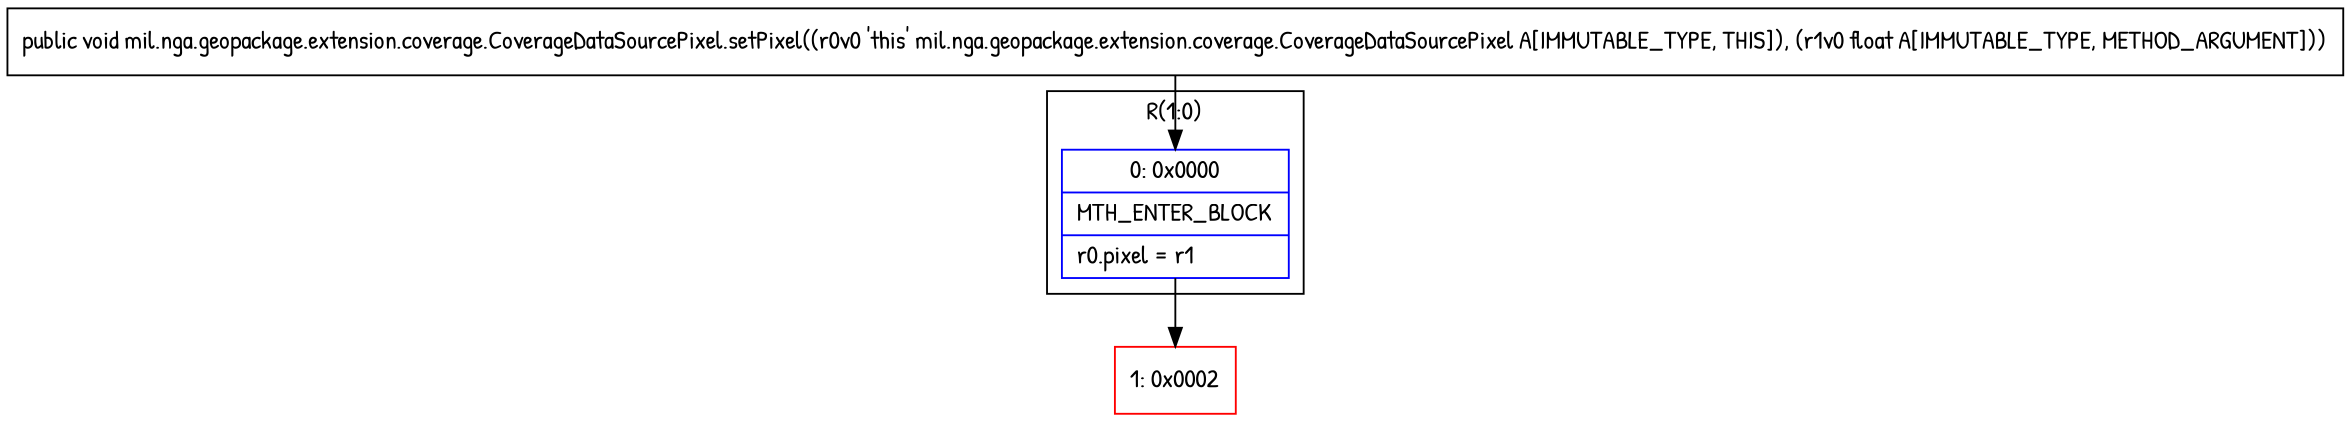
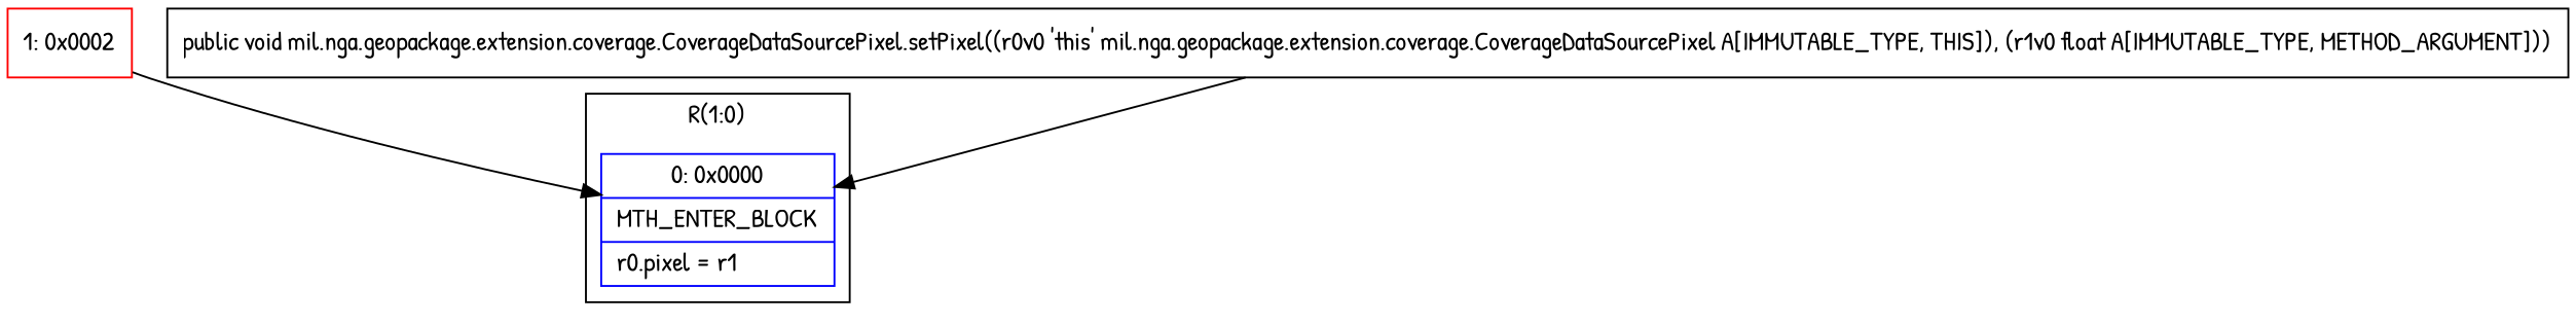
  digraph {
    fontname="Patrick Hand"
    node [shape=record fontname="Patrick Hand"]
    edge [fontname="Patrick Hand"]
    n1 [color=blue label="{0\:\ 0x0000|MTH_ENTER_BLOCK\l|r0.pixel = r1\l}"]
    n2 [color=red label="{1\:\ 0x0002}"]
    n3 [label="{public void mil.nga.geopackage.extension.coverage.CoverageDataSourcePixel.setPixel((r0v0 'this' mil.nga.geopackage.extension.coverage.CoverageDataSourcePixel A[IMMUTABLE_TYPE, THIS]), (r1v0 float A[IMMUTABLE_TYPE, METHOD_ARGUMENT])) }"]
    subgraph cluster_1 {
      label="R(1:0)"
      n1
    }
-   n1 -> n2
+   n2 -> n1
    n3 -> n1
  }
